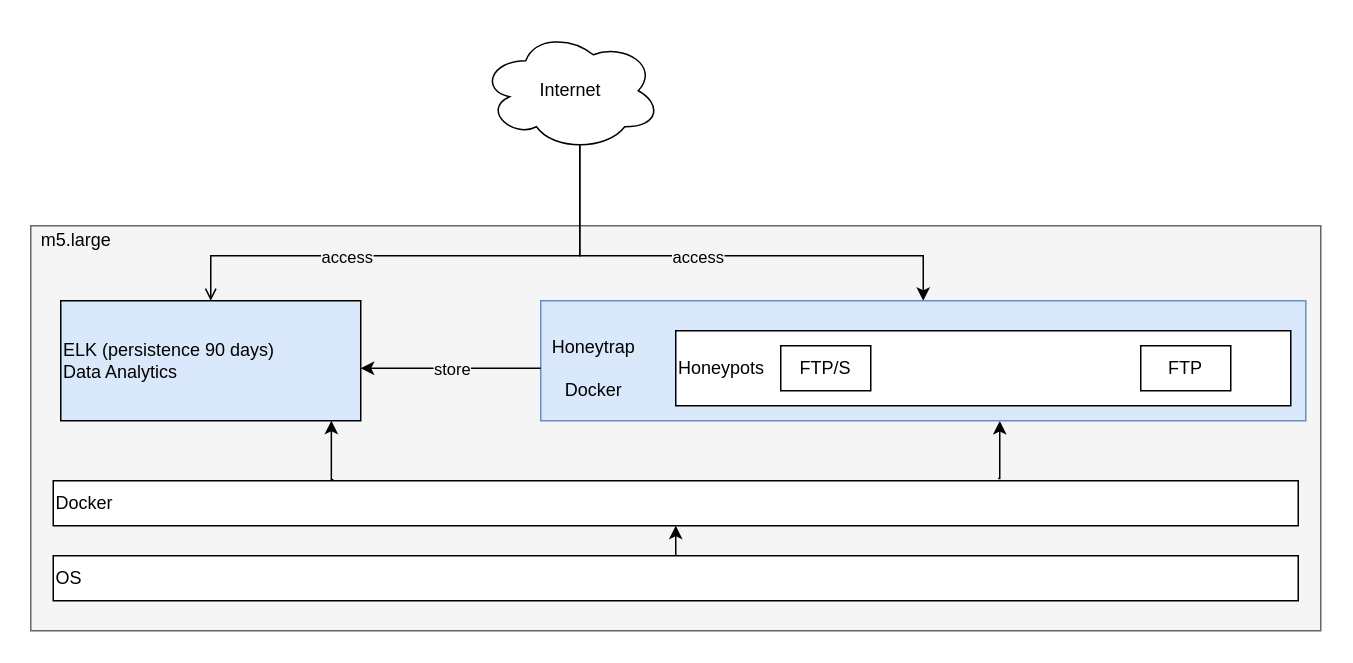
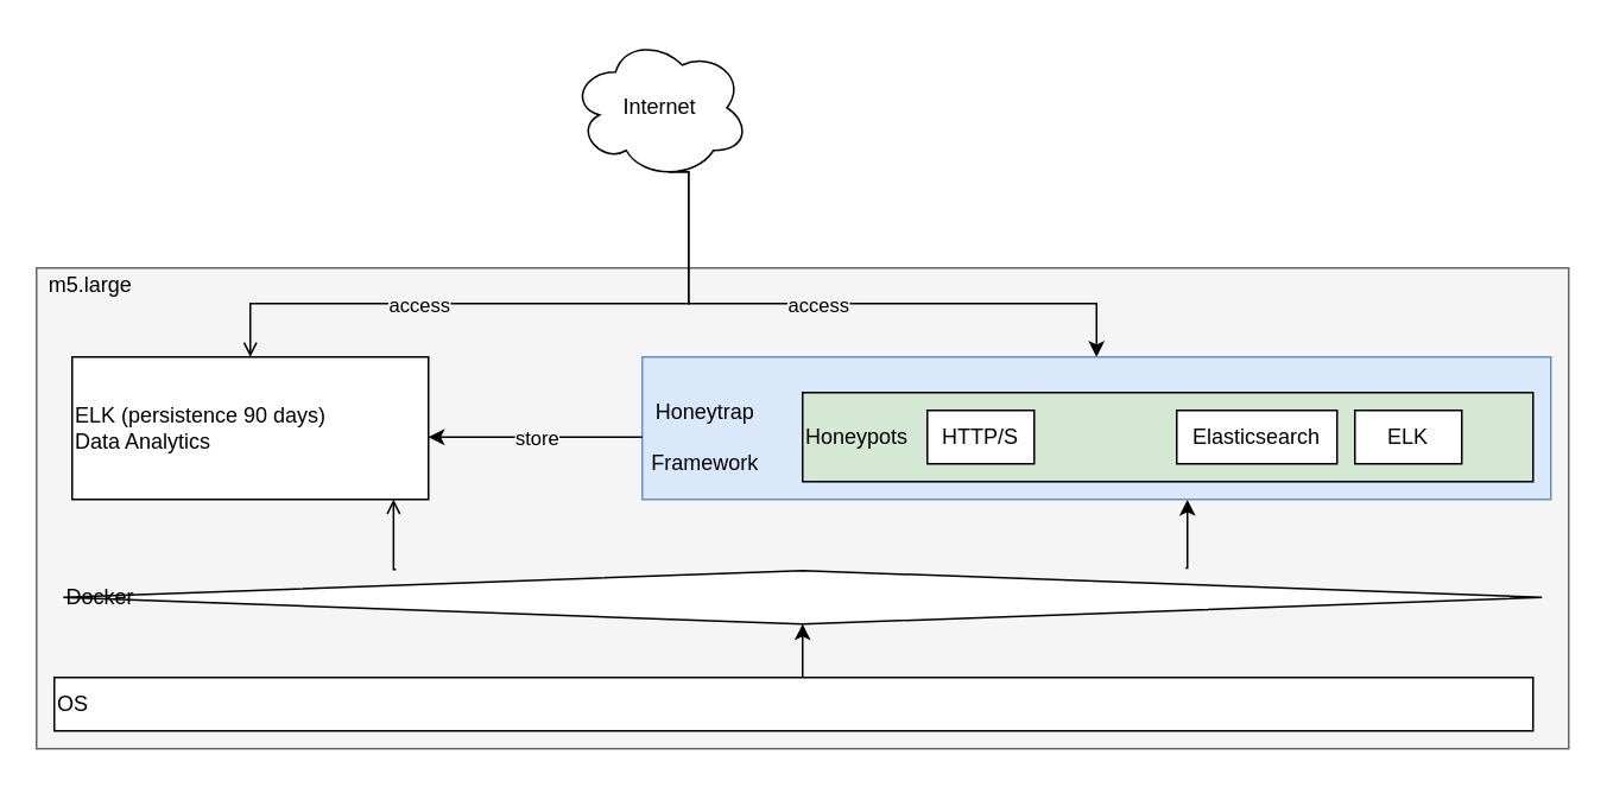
  <mxCell id="0" />
  <mxCell id="1" parent="0" />
  <mxCell id="2" value="" style="rounded=0;whiteSpace=wrap;html=1;fillColor=#f5f5f5;strokeColor=#666666;fontColor=#333333;" vertex="1" parent="1"><mxGeometry x="20" y="150" width="860" height="270" as="geometry" /></mxCell>
  <mxCell id="3" style="edgeStyle=orthogonalEdgeStyle;rounded=0;orthogonalLoop=1;jettySize=auto;html=1;exitX=0.5;exitY=0;exitDx=0;exitDy=0;entryX=0.5;entryY=1;entryDx=0;entryDy=0;" edge="1" parent="1" source="4" target="7"><mxGeometry relative="1" as="geometry" /></mxCell>
- <mxCell id="4" value="OS" style="rounded=0;whiteSpace=wrap;html=1;align=left;" parent="1" vertex="1"><mxGeometry x="35" y="370" width="830" height="30" as="geometry" /></mxCell>
- <mxCell id="5" style="edgeStyle=orthogonalEdgeStyle;rounded=0;orthogonalLoop=1;jettySize=auto;html=1;exitX=0.225;exitY=-0.022;exitDx=0;exitDy=0;entryX=0.902;entryY=1;entryDx=0;entryDy=0;entryPerimeter=0;exitPerimeter=0;" edge="1" parent="1" source="7" target="23"><mxGeometry relative="1" as="geometry" /></mxCell>
+ <mxCell id="4" value="OS" style="rounded=0;whiteSpace=wrap;html=1;align=left;" parent="1" vertex="1"><mxGeometry x="30" y="380" width="830" height="30" as="geometry" /></mxCell>
+ <mxCell id="5" style="edgeStyle=orthogonalEdgeStyle;rounded=0;orthogonalLoop=1;jettySize=auto;html=1;exitX=0.225;exitY=-0.022;exitDx=0;exitDy=0;entryX=0.902;entryY=1;entryDx=0;entryDy=0;entryPerimeter=0;exitPerimeter=0;endArrow=open;" edge="1" parent="1" source="7" target="23"><mxGeometry relative="1" as="geometry" /></mxCell>
  <mxCell id="6" style="edgeStyle=orthogonalEdgeStyle;rounded=0;orthogonalLoop=1;jettySize=auto;html=1;exitX=0.759;exitY=-0.05;exitDx=0;exitDy=0;entryX=0.6;entryY=1.002;entryDx=0;entryDy=0;entryPerimeter=0;exitPerimeter=0;" edge="1" parent="1" source="7" target="15"><mxGeometry relative="1" as="geometry" /></mxCell>
- <mxCell id="7" value="Docker" style="rounded=0;whiteSpace=wrap;html=1;align=left;" parent="1" vertex="1"><mxGeometry x="35" y="320" width="830" height="30" as="geometry" /></mxCell>
+ <mxCell id="7" value="Docker" style="rhombus;whiteSpace=wrap;html=1;align=left;" parent="1" vertex="1"><mxGeometry x="35" y="320" width="830" height="30" as="geometry" /></mxCell>
  <mxCell id="8" style="edgeStyle=orthogonalEdgeStyle;rounded=0;orthogonalLoop=1;jettySize=auto;html=1;exitX=0.55;exitY=0.95;exitDx=0;exitDy=0;exitPerimeter=0;entryX=0.5;entryY=0;entryDx=0;entryDy=0;endArrow=open;" edge="1" parent="1" source="12" target="23"><mxGeometry relative="1" as="geometry"><Array as="points"><mxPoint x="386" y="170" /><mxPoint x="140" y="170" /></Array></mxGeometry></mxCell>
  <mxCell id="9" value="access" style="edgeLabel;html=1;align=center;verticalAlign=middle;resizable=0;points=[];labelBackgroundColor=#F5F5F5;" vertex="1" connectable="0" parent="8"><mxGeometry x="0.303" y="1" relative="1" as="geometry"><mxPoint x="-2" y="-1" as="offset" /></mxGeometry></mxCell>
  <mxCell id="10" style="edgeStyle=orthogonalEdgeStyle;rounded=0;orthogonalLoop=1;jettySize=auto;html=1;exitX=0.55;exitY=0.95;exitDx=0;exitDy=0;exitPerimeter=0;entryX=0.5;entryY=0;entryDx=0;entryDy=0;" edge="1" parent="1" source="12" target="15"><mxGeometry relative="1" as="geometry"><Array as="points"><mxPoint x="386" y="170" /><mxPoint x="615" y="170" /></Array></mxGeometry></mxCell>
  <mxCell id="11" value="access" style="edgeLabel;html=1;align=center;verticalAlign=middle;resizable=0;points=[];labelBackgroundColor=#F5F5F5;" vertex="1" connectable="0" parent="10"><mxGeometry x="-0.089" y="3" relative="1" as="geometry"><mxPoint y="3" as="offset" /></mxGeometry></mxCell>
- <mxCell id="12" value="Internet" style="ellipse;shape=cloud;whiteSpace=wrap;html=1;" vertex="1" parent="1"><mxGeometry x="320" y="20" width="120" height="80" as="geometry" /></mxCell>
+ <mxCell id="12" value="Internet" style="ellipse;shape=cloud;whiteSpace=wrap;html=1;" vertex="1" parent="1"><mxGeometry x="320" y="20" width="100" height="80" as="geometry" /></mxCell>
  <mxCell id="13" value="m5.large" style="text;html=1;align=center;verticalAlign=middle;resizable=0;points=[];autosize=1;strokeColor=none;fillColor=none;" vertex="1" parent="1"><mxGeometry x="20" y="150" width="60" height="20" as="geometry" /></mxCell>
  <mxCell id="14" value="" style="group" vertex="1" connectable="0" parent="1"><mxGeometry x="360" y="200" width="510" height="80" as="geometry" /></mxCell>
  <mxCell id="15" value="" style="rounded=0;whiteSpace=wrap;html=1;fillColor=#dae8fc;strokeColor=#6c8ebf;" vertex="1" parent="14"><mxGeometry width="510" height="80" as="geometry" /></mxCell>
- <mxCell id="16" value="Honeypots" style="rounded=0;whiteSpace=wrap;html=1;align=left;" parent="14" vertex="1"><mxGeometry x="90" y="20" width="410" height="50" as="geometry" /></mxCell>
- <mxCell id="17" value="FTP/S" style="rounded=0;whiteSpace=wrap;html=1;" parent="14" vertex="1"><mxGeometry x="160" y="30" width="60" height="30" as="geometry" /></mxCell>
+ <mxCell id="16" value="Honeypots" style="rounded=0;whiteSpace=wrap;html=1;align=left;fillColor=#d5e8d4;" parent="14" vertex="1"><mxGeometry x="90" y="20" width="410" height="50" as="geometry" /></mxCell>
+ <mxCell id="17" value="HTTP/S" style="rounded=0;whiteSpace=wrap;html=1;" parent="14" vertex="1"><mxGeometry x="160" y="30" width="60" height="30" as="geometry" /></mxCell>
  <mxCell id="18" value="" style="shape=image;html=1;verticalAlign=top;verticalLabelPosition=bottom;labelBackgroundColor=#ffffff;imageAspect=0;aspect=fixed;image=https://cdn0.iconfinder.com/data/icons/essentials-4/1710/unlock-128.png" parent="14" vertex="1"><mxGeometry x="470" y="37" width="18" height="18" as="geometry" /></mxCell>
- <mxCell id="20" value="FTP" style="rounded=0;whiteSpace=wrap;html=1;" parent="14" vertex="1"><mxGeometry x="400" y="30" width="60" height="30" as="geometry" /></mxCell>
- <mxCell id="21" value="&lt;div&gt;Honeytrap&lt;/div&gt;&lt;div&gt;&lt;br&gt;&lt;/div&gt;&lt;div&gt;Docker&lt;br&gt;&lt;/div&gt;" style="text;html=1;align=center;verticalAlign=middle;resizable=0;points=[];autosize=1;strokeColor=none;fillColor=none;" vertex="1" parent="14"><mxGeometry y="20" width="70" height="50" as="geometry" /></mxCell>
+ <mxCell id="19" value="Elasticsearch" style="rounded=0;whiteSpace=wrap;html=1;" parent="14" vertex="1"><mxGeometry x="300" y="30" width="90" height="30" as="geometry" /></mxCell>
+ <mxCell id="20" value="ELK" style="rounded=0;whiteSpace=wrap;html=1;" parent="14" vertex="1"><mxGeometry x="400" y="30" width="60" height="30" as="geometry" /></mxCell>
+ <mxCell id="21" value="&lt;div&gt;Honeytrap&lt;/div&gt;&lt;div&gt;&lt;br&gt;&lt;/div&gt;&lt;div&gt;Framework&lt;br&gt;&lt;/div&gt;" style="text;html=1;align=center;verticalAlign=middle;resizable=0;points=[];autosize=1;strokeColor=none;fillColor=none;" vertex="1" parent="14"><mxGeometry y="20" width="70" height="50" as="geometry" /></mxCell>
  <mxCell id="22" value="" style="group" vertex="1" connectable="0" parent="1"><mxGeometry x="40" y="200" width="200" height="80" as="geometry" /></mxCell>
- <mxCell id="23" value="&lt;div&gt;ELK (persistence 90 days)&lt;/div&gt;&lt;div&gt;Data Analytics&lt;br&gt;&lt;/div&gt;" style="rounded=0;whiteSpace=wrap;html=1;align=left;fillColor=#dae8fc;" parent="22" vertex="1"><mxGeometry width="200" height="80" as="geometry" /></mxCell>
+ <mxCell id="23" value="&lt;div&gt;ELK (persistence 90 days)&lt;/div&gt;&lt;div&gt;Data Analytics&lt;br&gt;&lt;/div&gt;" style="rounded=0;whiteSpace=wrap;html=1;align=left;" parent="22" vertex="1"><mxGeometry width="200" height="80" as="geometry" /></mxCell>
  <mxCell id="24" value="" style="shape=image;html=1;verticalAlign=top;verticalLabelPosition=bottom;labelBackgroundColor=#ffffff;imageAspect=0;aspect=fixed;image=https://cdn0.iconfinder.com/data/icons/essentials-4/1710/lock-128.png" parent="22" vertex="1"><mxGeometry x="180" y="35" width="20" height="20" as="geometry" /></mxCell>
  <mxCell id="25" style="edgeStyle=orthogonalEdgeStyle;rounded=0;orthogonalLoop=1;jettySize=auto;html=1;exitX=0.5;exitY=1;exitDx=0;exitDy=0;" edge="1" parent="22" source="23" target="23"><mxGeometry relative="1" as="geometry" /></mxCell>
  <mxCell id="26" style="edgeStyle=orthogonalEdgeStyle;rounded=0;orthogonalLoop=1;jettySize=auto;html=1;entryX=1;entryY=0.5;entryDx=0;entryDy=0;" edge="1" parent="1" source="21" target="24"><mxGeometry relative="1" as="geometry" /></mxCell>
  <mxCell id="27" value="store" style="edgeLabel;html=1;align=center;verticalAlign=middle;resizable=0;points=[];labelBackgroundColor=#F5F5F5;" vertex="1" connectable="0" parent="26"><mxGeometry x="0.294" y="2" relative="1" as="geometry"><mxPoint x="18" y="-2" as="offset" /></mxGeometry></mxCell>
